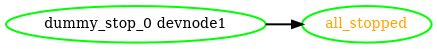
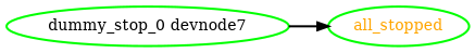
  digraph {
    rankdir=LR
    node [color=green style=bold]
    all_stopped [fontcolor=orange]
-   "dummy_stop_0 devnode1" [fontcolor=black]
+   "dummy_stop_0 devnode1" [fontcolor=black label="dummy_stop_0 devnode7"]
    "dummy_stop_0 devnode1" -> all_stopped [style=bold]
  }
